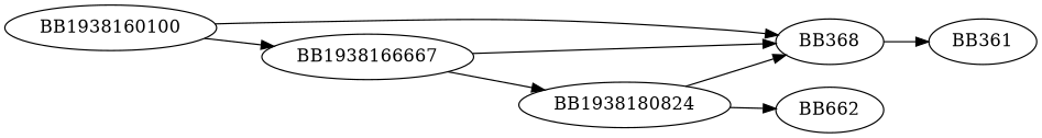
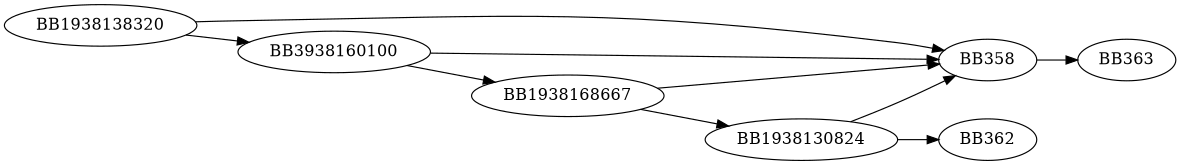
  digraph {
    rankdir=LR
-   BB358 [label=BB368]
-   BB1938160100
-   BB363 [label=BB361]
-   BB1938166667
-   BB1938180824
-   BB362 [label=BB662]
+   BB1938138320
+   BB358
+   BB1938160100 [label=BB3938160100]
+   BB363
+   BB1938166667 [label=BB1938168667]
+   BB1938180824 [label=BB1938130824]
+   BB362
+   BB1938138320 -> BB358
+   BB1938138320 -> BB1938160100
    BB358 -> BB363
    BB1938160100 -> BB358
    BB1938160100 -> BB1938166667
    BB1938166667 -> BB358
    BB1938166667 -> BB1938180824
    BB1938180824 -> BB358
    BB1938180824 -> BB362
  }
